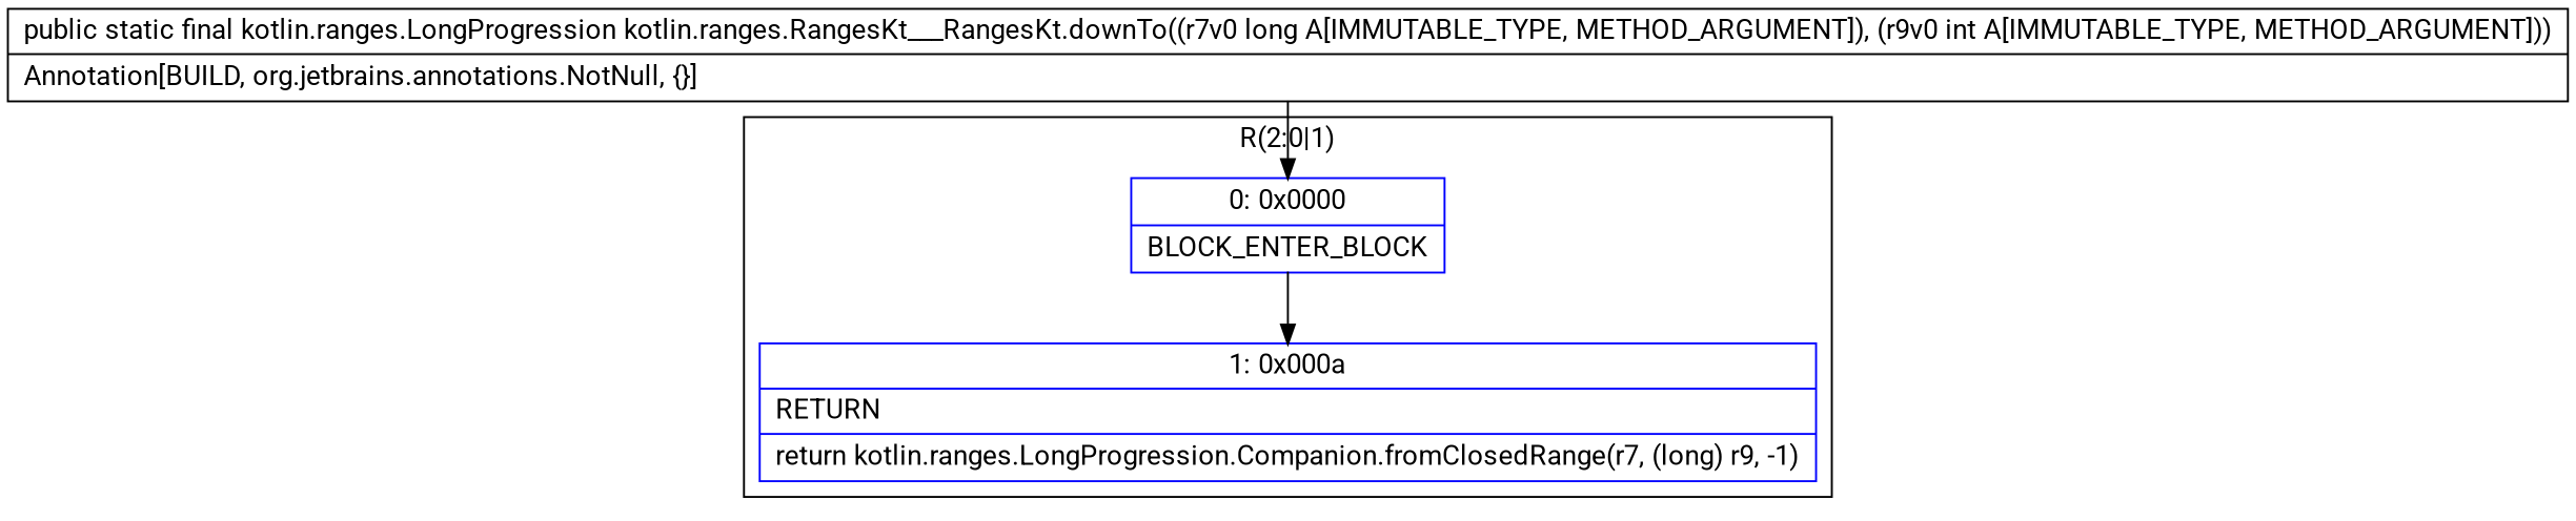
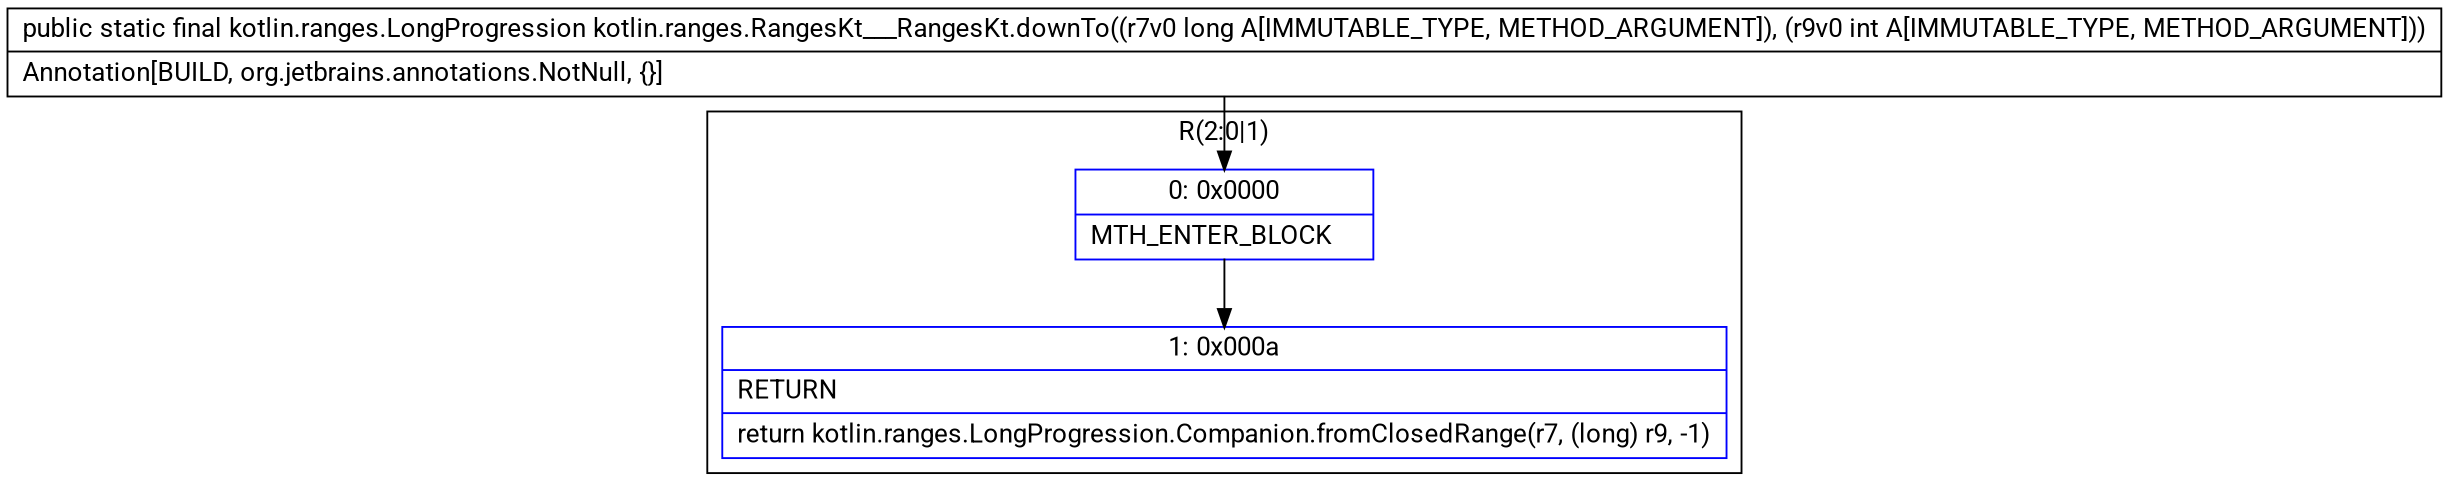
  digraph {
    fontname=Roboto
    node [color=blue shape=record fontname=Roboto]
    edge [fontname=Roboto]
-   n1 [label="{0\:\ 0x0000|BLOCK_ENTER_BLOCK\l}"]
+   n1 [label="{0\:\ 0x0000|MTH_ENTER_BLOCK\l}"]
    n2 [label="{1\:\ 0x000a|RETURN\l|return kotlin.ranges.LongProgression.Companion.fromClosedRange(r7, (long) r9, \-1)\l}"]
    n3 [label="{public static final kotlin.ranges.LongProgression kotlin.ranges.RangesKt___RangesKt.downTo((r7v0 long A[IMMUTABLE_TYPE, METHOD_ARGUMENT]), (r9v0 int A[IMMUTABLE_TYPE, METHOD_ARGUMENT]))  | Annotation[BUILD, org.jetbrains.annotations.NotNull, \{\}]\l}" color=""]
    subgraph cluster_1 {
      label="R(2:0|1)"
      n1
      n2
    }
    n1 -> n2
    n3 -> n1
  }
